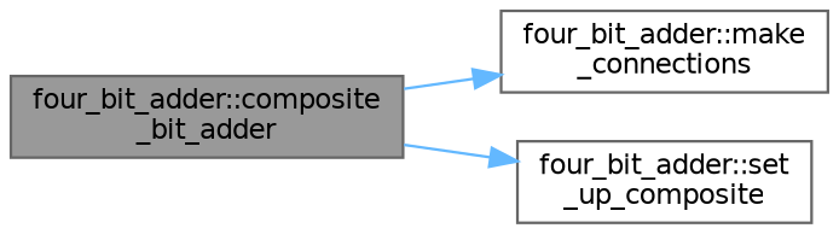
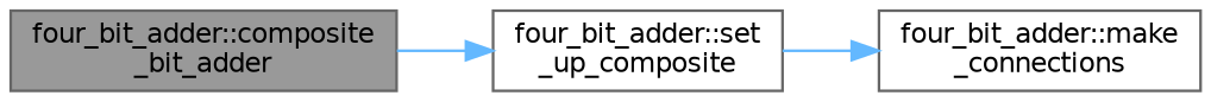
  digraph {
    rankdir=LR
    node [color=grey40 fillcolor=white fontname=Helvetica fontsize=10 shape=box style=filled]
    edge [color=steelblue1 fontname=Helvetica fontsize=10 labelfontname=Helvetica labelfontsize=10 style=solid]
    n1 [color=gray40 fillcolor=grey60 fontcolor=black height=0.2 label="four_bit_adder::composite\l_bit_adder" width=0.4]
    n2 [height=0.2 label="four_bit_adder::make\l_connections" width=0.4]
    n3 [height=0.2 label="four_bit_adder::set\l_up_composite" width=0.4]
-   n1 -> n2
+   n3 -> n2
    n1 -> n3
  }
